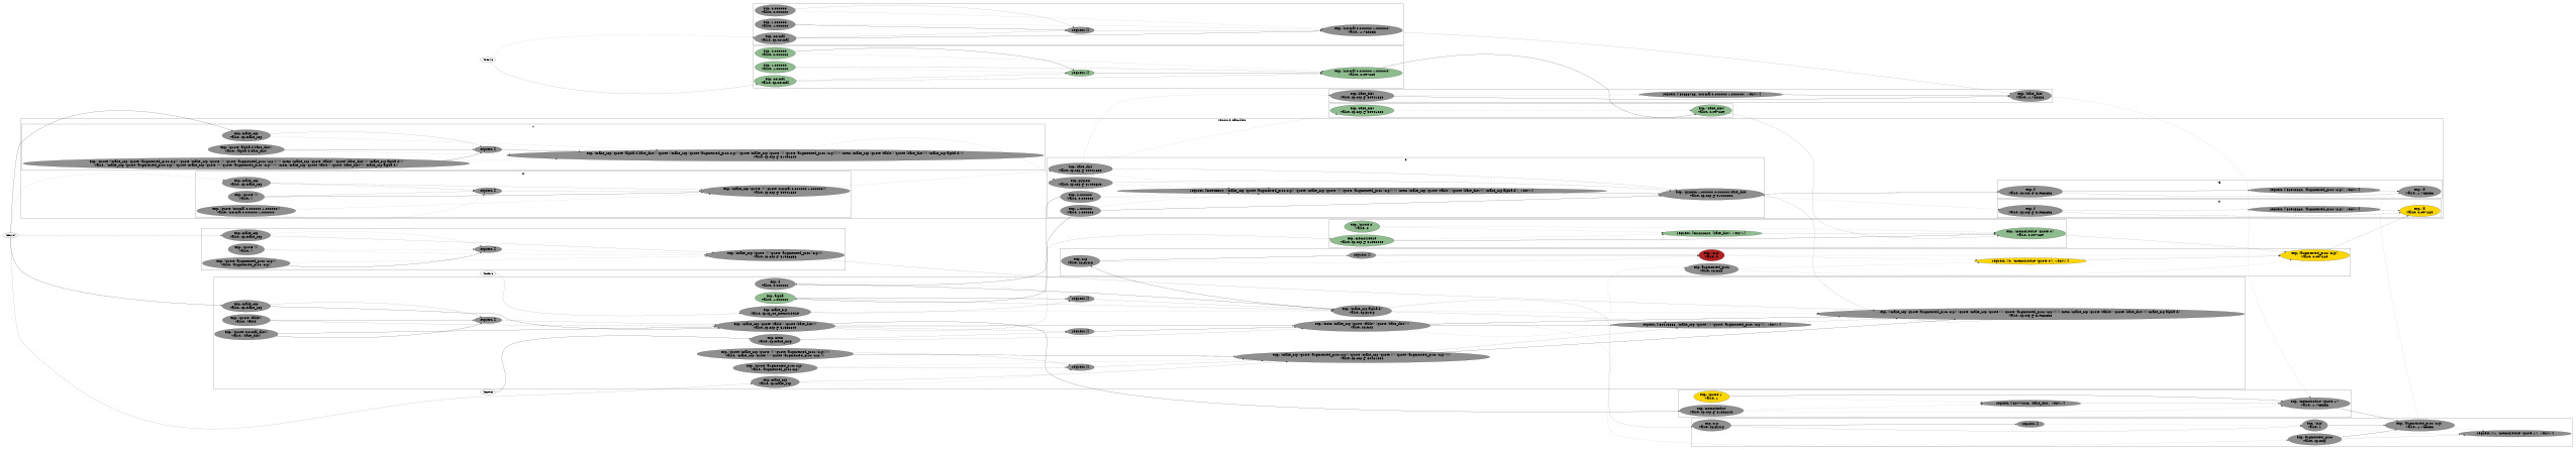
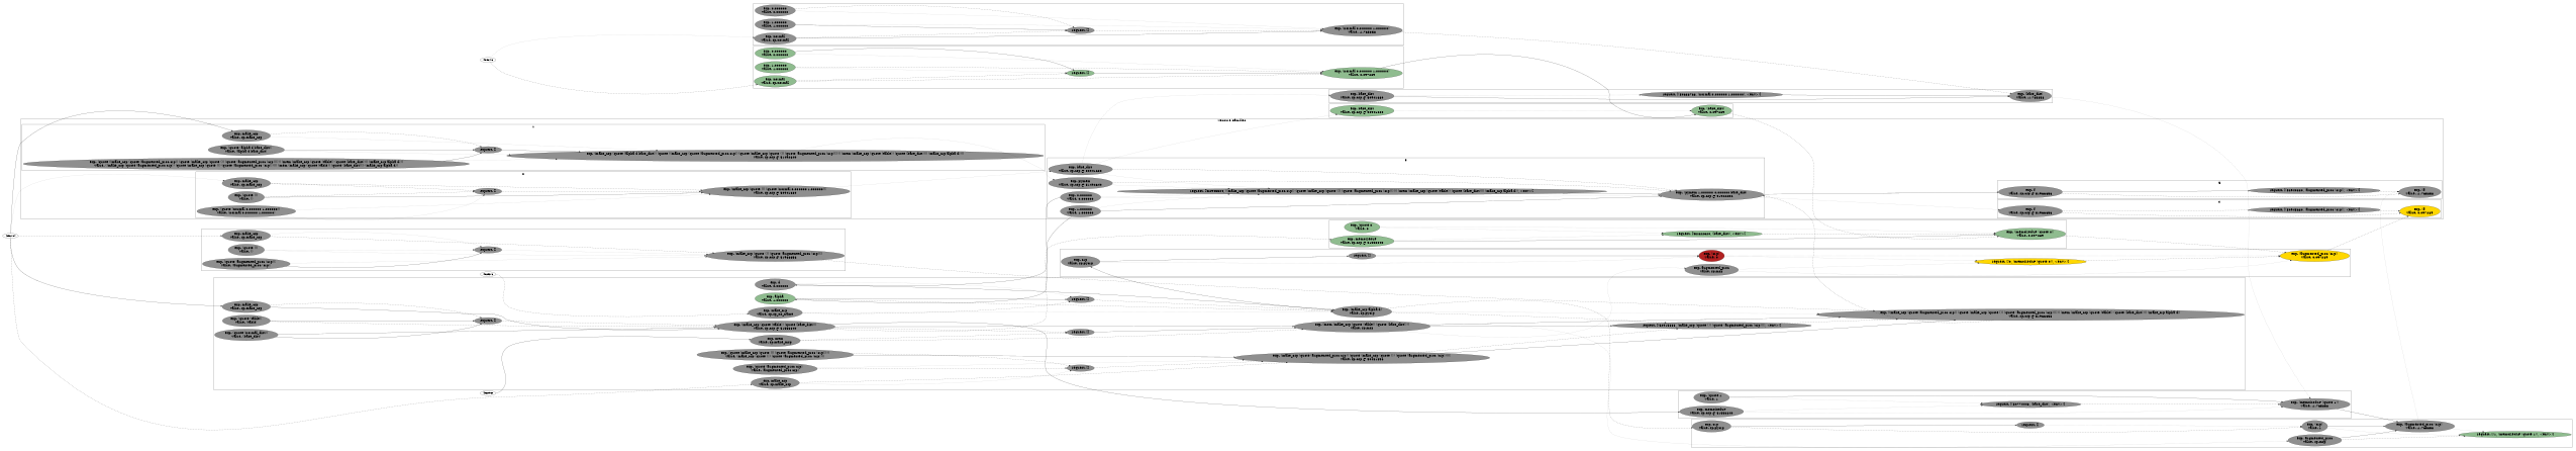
  digraph {
    fontsize=24
    rankdir=LR
    node [fillcolor=grey56 fontsize=24 shape=ellipse style=filled]
    edge [arrowhead=normal color=black style=dashed]
    n1 [label="exp: (make_csp (quote (alpha d base_dist)) (quote ((make_csp (quote (augmented_proc crp)) (quote (make_csp (quote ()) (quote (augmented_proc (crp)))))) (mem (make_csp (quote (table)) (quote (base_dist)))) (make_crp alpha d))))\nvalue: sp:csp @ 51492640"]
    n2 [label="request: []"]
    n3 [label="exp: make_csp\nvalue: sp:make_csp"]
    n4 [label="exp: (quote (alpha d base_dist))\nvalue: (alpha d base_dist)"]
    n5 [label="exp: (quote ((make_csp (quote (augmented_proc crp)) (quote (make_csp (quote ()) (quote (augmented_proc (crp)))))) (mem (make_csp (quote (table)) (quote (base_dist)))) (make_crp alpha d)))\nvalue: ((make_csp (quote (augmented_proc crp)) (quote (make_csp (quote ()) (quote (augmented_proc (crp)))))) (mem (make_csp (quote (table)) (quote (base_dist)))) (make_crp alpha d))"]
    n6 [label="exp: (make_csp (quote ()) (quote (normal 0.000000 1.000000)))\nvalue: sp:csp @ 50941680"]
    n7 [label="request: []"]
    n8 [label="exp: make_csp\nvalue: sp:make_csp"]
    n9 [label="exp: (quote ())\nvalue: ()"]
    n10 [label="exp: (quote (normal 0.000000 1.000000))\nvalue: (normal 0.000000 1.000000)"]
    n11 [label="exp: (pymem 1.000000 0.000000 base_dist)\nvalue: sp:csp @ 51966656"]
    n12 [label="request: [(52945504, ((make_csp (quote (augmented_proc crp)) (quote (make_csp (quote ()) (quote (augmented_proc (crp)))))) (mem (make_csp (quote (table)) (quote (base_dist)))) (make_crp alpha d)), <env>)]"]
    n13 [label="exp: pymem\nvalue: sp:csp @ 51492640"]
    n14 [label="exp: 1.000000\nvalue: 1.000000"]
    n15 [label="exp: 0.000000\nvalue: 0.000000"]
    n16 [label="exp: base_dist\nvalue: sp:csp @ 50941680"]
    n17 [fillcolor=gold label="exp: (f)\nvalue: 0.097289"]
    n18 [label="request: [(50945680, (augmented_proc (crp)), <env>)]"]
    n19 [label="exp: f\nvalue: sp:csp @ 51966656"]
    n20 [label="exp: (f)\nvalue: -1.765858"]
    n21 [label="request: [(52940880, (augmented_proc (crp)), <env>)]"]
    n22 [label="exp: f\nvalue: sp:csp @ 51966656"]
    n23 [label="exp: (base_dist)\nvalue: -1.765858"]
    n24 [label="request: [(50638768, (normal 0.000000 1.000000), <env>)]"]
    n25 [label="exp: base_dist\nvalue: sp:csp @ 50941680"]
    n26 [label="exp: ((make_csp (quote (augmented_proc crp)) (quote (make_csp (quote ()) (quote (augmented_proc (crp)))))) (mem (make_csp (quote (table)) (quote (base_dist)))) (make_crp alpha d))\nvalue: sp:csp @ 51966656"]
    n27 [label="request: [(52915888, (make_csp (quote ()) (quote (augmented_proc (crp)))), <env>)]"]
    n28 [label="exp: (make_csp (quote (augmented_proc crp)) (quote (make_csp (quote ()) (quote (augmented_proc (crp))))))\nvalue: sp:csp @ 50481856"]
    n29 [label="request: []"]
    n30 [label="exp: make_csp\nvalue: sp:make_csp"]
    n31 [label="exp: (quote (augmented_proc crp))\nvalue: (augmented_proc crp)"]
    n32 [label="exp: (quote (make_csp (quote ()) (quote (augmented_proc (crp)))))\nvalue: (make_csp (quote ()) (quote (augmented_proc (crp))))"]
    n33 [label="exp: (mem (make_csp (quote (table)) (quote (base_dist))))\nvalue: sp:msp"]
    n34 [label="request: []"]
    n35 [label="exp: mem\nvalue: sp:make_msp"]
    n36 [label="exp: (make_csp (quote (table)) (quote (base_dist)))\nvalue: sp:csp @ 51553840"]
    n37 [label="request: []"]
    n38 [label="exp: make_csp\nvalue: sp:make_csp"]
    n39 [label="exp: (quote (table))\nvalue: (table)"]
    n40 [label="exp: (quote (normal_dist))\nvalue: (base_dist)"]
    n41 [label="exp: (make_crp alpha d)\nvalue: sp:pycrp"]
    n42 [label="request: []"]
-   n43 [label="exp: make_crp\nvalue: sp:sp_no_memoizedSP"]
+   n43 [label="exp: make_crp\nvalue: sp:sp_no_name"]
    n44 [fillcolor=darkseagreen label="exp: alpha\nvalue: 1.000000"]
    n45 [label="exp: d\nvalue: 0.000000"]
    n46 [label="exp: (memoizedSP (quote 1))\nvalue: -1.765858"]
    n47 [label="request: [(50774448, (base_dist), <env>)]"]
    n48 [label="exp: memoizedSP\nvalue: sp:csp @ 51553840"]
-   n49 [fillcolor=gold label="exp: (quote 1)\nvalue: 1"]
+   n49 [label="exp: (quote 1)\nvalue: 1"]
    n50 [label="exp: (augmented_proc (crp))\nvalue: -1.765858"]
-   n51 [label="request: [(1, (memoizedSP (quote 1)), <env>)]"]
+   n51 [fillcolor=darkseagreen label="request: [(1, (memoizedSP (quote 1)), <env>)]"]
    n52 [label="exp: augmented_proc\nvalue: sp:msp"]
    n53 [label="exp: (crp)\nvalue: 1"]
    n54 [label="request: []"]
    n55 [label="exp: crp\nvalue: sp:pycrp"]
    n56 [label="exp: (make_csp (quote ()) (quote (augmented_proc (crp))))\nvalue: sp:csp @ 51966656"]
    n57 [label="request: []"]
    n58 [label="exp: make_csp\nvalue: sp:make_csp"]
    n59 [label="exp: (quote ())\nvalue: ()"]
    n60 [label="exp: (quote (augmented_proc (crp)))\nvalue: (augmented_proc (crp))"]
    n61 [fillcolor=gold label="exp: (augmented_proc (crp))\nvalue: 0.097289"]
    n62 [fillcolor=gold label="request: [(0, (memoizedSP (quote 0)), <env>)]"]
    n63 [label="exp: augmented_proc\nvalue: sp:msp"]
    n64 [fillcolor=firebrick label="exp: (crp)\nvalue: 0"]
    n65 [label="request: []"]
    n66 [label="exp: crp\nvalue: sp:pycrp"]
    n67 [fillcolor=darkseagreen label="exp: (memoizedSP (quote 0))\nvalue: 0.097289"]
    n68 [fillcolor=darkseagreen label="request: [(52822320, (base_dist), <env>)]"]
    n69 [fillcolor=darkseagreen label="exp: memoizedSP\nvalue: sp:csp @ 51553840"]
    n70 [fillcolor=darkseagreen label="exp: (quote 0)\nvalue: 0"]
    n71 [label="exp: (normal 0.000000 1.000000)\nvalue: -1.765858"]
    n72 [label="request: []"]
    n73 [label="exp: normal\nvalue: sp:normal"]
    n74 [label="exp: 0.000000\nvalue: 0.000000"]
    n75 [label="exp: 1.000000\nvalue: 1.000000"]
    n76 [fillcolor=darkseagreen label="exp: (base_dist)\nvalue: 0.097289"]
    n77 [fillcolor=darkseagreen label="exp: base_dist\nvalue: sp:csp @ 50941680"]
    n78 [fillcolor=darkseagreen label="exp: (normal 0.000000 1.000000)\nvalue: 0.097289"]
    n79 [fillcolor=darkseagreen label="request: []"]
    n80 [fillcolor=darkseagreen label="exp: normal\nvalue: sp:normal"]
    n81 [fillcolor=darkseagreen label="exp: 0.000000\nvalue: 0.000000"]
    n82 [fillcolor=darkseagreen label="exp: 1.000000\nvalue: 1.000000"]
    42982704 [fillcolor="" fontsize="" shape="" style=""]
    43620960 [fillcolor="" fontsize="" shape="" style=""]
    45025376 [fillcolor="" fontsize="" shape="" style=""]
    49196416 [fillcolor="" fontsize="" shape="" style=""]
    subgraph cluster_1 {
      label="Venture Families"
      subgraph cluster_2 {
        label=1
        n1
        n2
        n3
        n4
        n5
      }
      subgraph cluster_3 {
        label=2
        n6
        n7
        n8
        n9
        n10
      }
      subgraph cluster_4 {
        label=3
        n11
        n12
        n13
        n14
        n15
        n16
      }
      subgraph cluster_5 {
        label=4
        n17
        n18
        n19
      }
      subgraph cluster_6 {
        label=5
        n20
        n21
        n22
      }
    }
    subgraph cluster_7 {
      n23
      n24
      n25
    }
    subgraph cluster_8 {
      n26
      n27
      n28
      n29
      n30
      n31
      n32
      n33
      n34
      n35
      n36
      n37
      n38
      n39
      n40
      n41
      n42
      n43
      n44
      n45
    }
    subgraph cluster_9 {
      n46
      n47
      n48
      n49
    }
    subgraph cluster_10 {
      n50
      n51
      n52
      n53
      n54
      n55
    }
    subgraph cluster_11 {
      n56
      n57
      n58
      n59
      n60
    }
    subgraph cluster_12 {
      n61
      n62
      n63
      n64
      n65
      n66
    }
    subgraph cluster_13 {
      n67
      n68
      n69
      n70
    }
    subgraph cluster_14 {
      n71
      n72
      n73
      n74
      n75
    }
    subgraph cluster_15 {
      n76
      n77
    }
    subgraph cluster_16 {
      n78
      n79
      n80
      n81
      n82
    }
    n1 -> n13 [style=dotted]
    n2 -> n1 [style=solid]
    n3 -> n1 [style=dotted]
    n3 -> n2
    n4 -> n1 [style=dotted]
    n4 -> n2 [style=solid]
    n5 -> n1 [style=dotted]
    n5 -> n2 [style=solid]
    n6 -> n16 [style=dotted]
    n7 -> n6
    n8 -> n6
    n8 -> n7
    n9 -> n6 [style=solid]
    n9 -> n7
    n10 -> n6 [style=dotted]
    n10 -> n7 [style=dotted]
    n11 -> n19 [style=dotted]
    n11 -> n22 [style=solid]
    n12 -> n11 [style=solid]
    n13 -> n11
    n13 -> n12 [style=dotted]
    n14 -> n11 [style=solid]
    n14 -> n12 [style=dotted]
    n14 -> n44 [style=solid]
    n15 -> n11 [style=dotted]
    n15 -> n12 [style=dotted]
    n15 -> n45 [style=solid]
    n16 -> n11
    n16 -> n12 [style=dotted]
    n16 -> n25 [style=dotted]
    n16 -> n77 [style=dotted]
    n18 -> n17
    n19 -> n17
    n19 -> n18
    n21 -> n20
    n22 -> n20
    n22 -> n21 [style=solid]
    n23 -> n46 [style=dotted]
    n24 -> n23 [style=solid]
    n25 -> n23 [style=solid]
    n25 -> n24 [style=dotted]
    n26 -> n11
    n27 -> n26
    n28 -> n26 [style=solid]
    n28 -> n27
    n29 -> n28
    n30 -> n28
    n30 -> n29 [style=dotted]
    n31 -> n28 [style=dotted]
    n31 -> n29
    n32 -> n28 [style=solid]
    n32 -> n29
    n33 -> n26 [style=solid]
    n33 -> n27 [style=solid]
    n33 -> n52 [style=dotted]
    n33 -> n63 [style=dotted]
    n34 -> n33 [style=solid]
    n35 -> n33
    n35 -> n34
    n36 -> n33 [style=solid]
    n36 -> n34
    n36 -> n48 [style=solid]
    n36 -> n69
    n37 -> n36
    n38 -> n36 [style=solid]
    n38 -> n37
    n39 -> n36
    n39 -> n37 [style=solid]
    n40 -> n36 [style=solid]
    n40 -> n37 [style=solid]
    n41 -> n26 [style=dotted]
    n41 -> n27
    n41 -> n55
    n41 -> n66 [style=solid]
    n42 -> n41
    n43 -> n41 [style=dotted]
    n43 -> n42
    n44 -> n41
    n44 -> n42 [style=solid]
    n45 -> n41 [style=solid]
    n45 -> n42 [style=dotted]
    n46 -> n50 [style=solid]
    n47 -> n46
    n48 -> n46 [style=dotted]
    n48 -> n47 [style=dotted]
    n49 -> n46 [style=solid]
    n49 -> n47 [style=dotted]
    n50 -> n20 [style=dotted]
    n50 -> n51 [style=dotted]
    n52 -> n50 [style=solid]
    n52 -> n51
    n53 -> n50 [style=solid]
    n53 -> n51 [style=dotted]
    n54 -> n53 [style=dotted]
    n55 -> n53
    n55 -> n54 [style=solid]
    n56 -> n26
    n57 -> n56 [style=dotted]
    n58 -> n56
    n58 -> n57 [style=dotted]
    n59 -> n56 [style=dotted]
    n59 -> n57 [style=dotted]
    n60 -> n56 [style=dotted]
    n60 -> n57 [style=solid]
    n61 -> n17
    n62 -> n61
    n63 -> n61 [style=dotted]
    n63 -> n62 [style=dotted]
    n64 -> n61 [style=dotted]
    n64 -> n62 [style=dotted]
    n65 -> n64 [style=solid]
    n66 -> n64 [style=dotted]
    n66 -> n65 [style=solid]
    n67 -> n61
    n68 -> n67
    n69 -> n67 [style=solid]
    n69 -> n68 [style=dotted]
    n70 -> n67 [style=dotted]
    n70 -> n68 [style=dotted]
    n71 -> n23
    n72 -> n71
    n73 -> n71 [style=solid]
    n73 -> n72
    n74 -> n71 [style=dotted]
    n74 -> n72
    n75 -> n71 [style=dotted]
    n75 -> n72 [style=solid]
    n76 -> n67
    n77 -> n76 [style=dotted]
    n78 -> n76 [style=solid]
    n79 -> n78 [style=solid]
    n80 -> n78
    n80 -> n79
    n81 -> n78 [style=dotted]
    n81 -> n79 [style=solid]
    n82 -> n78
    n82 -> n79 [style=dotted]
    42982704 -> n3 [style=solid]
    42982704 -> n8 [style=dotted]
    42982704 -> n30
    42982704 -> n38 [style=solid]
    42982704 -> n58
    43620960 -> n35 [style=solid]
    45025376 -> n43
    49196416 -> n73 [style=dotted]
    49196416 -> n80
  }
